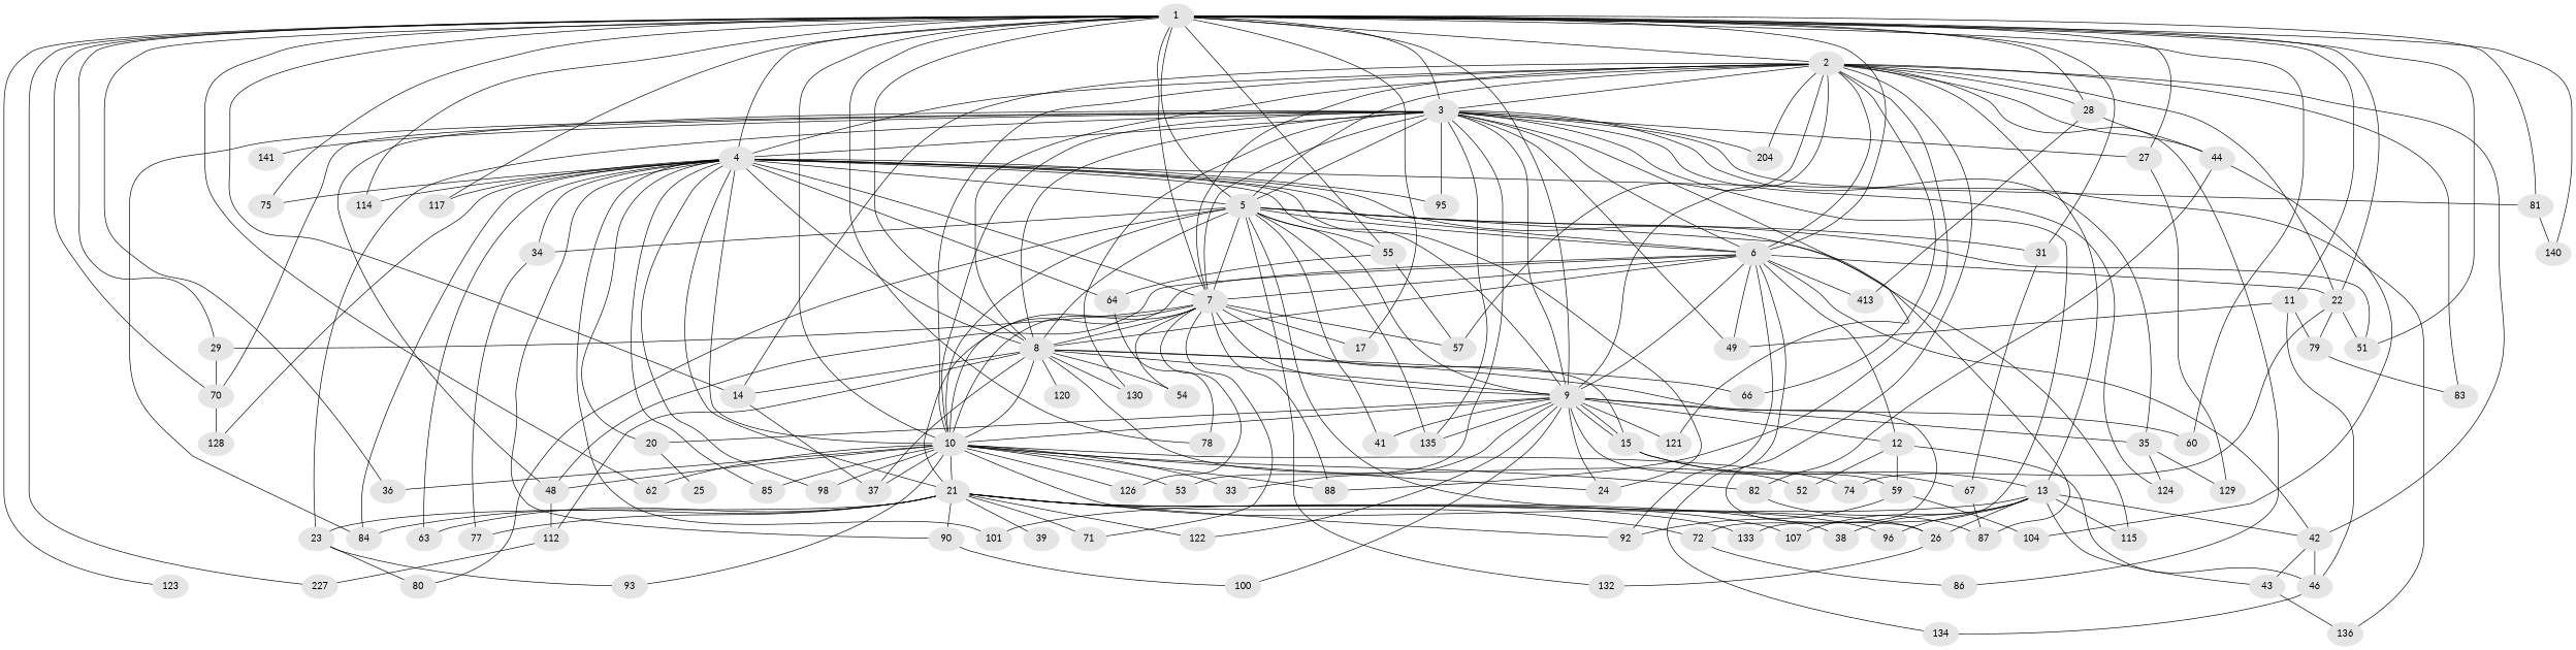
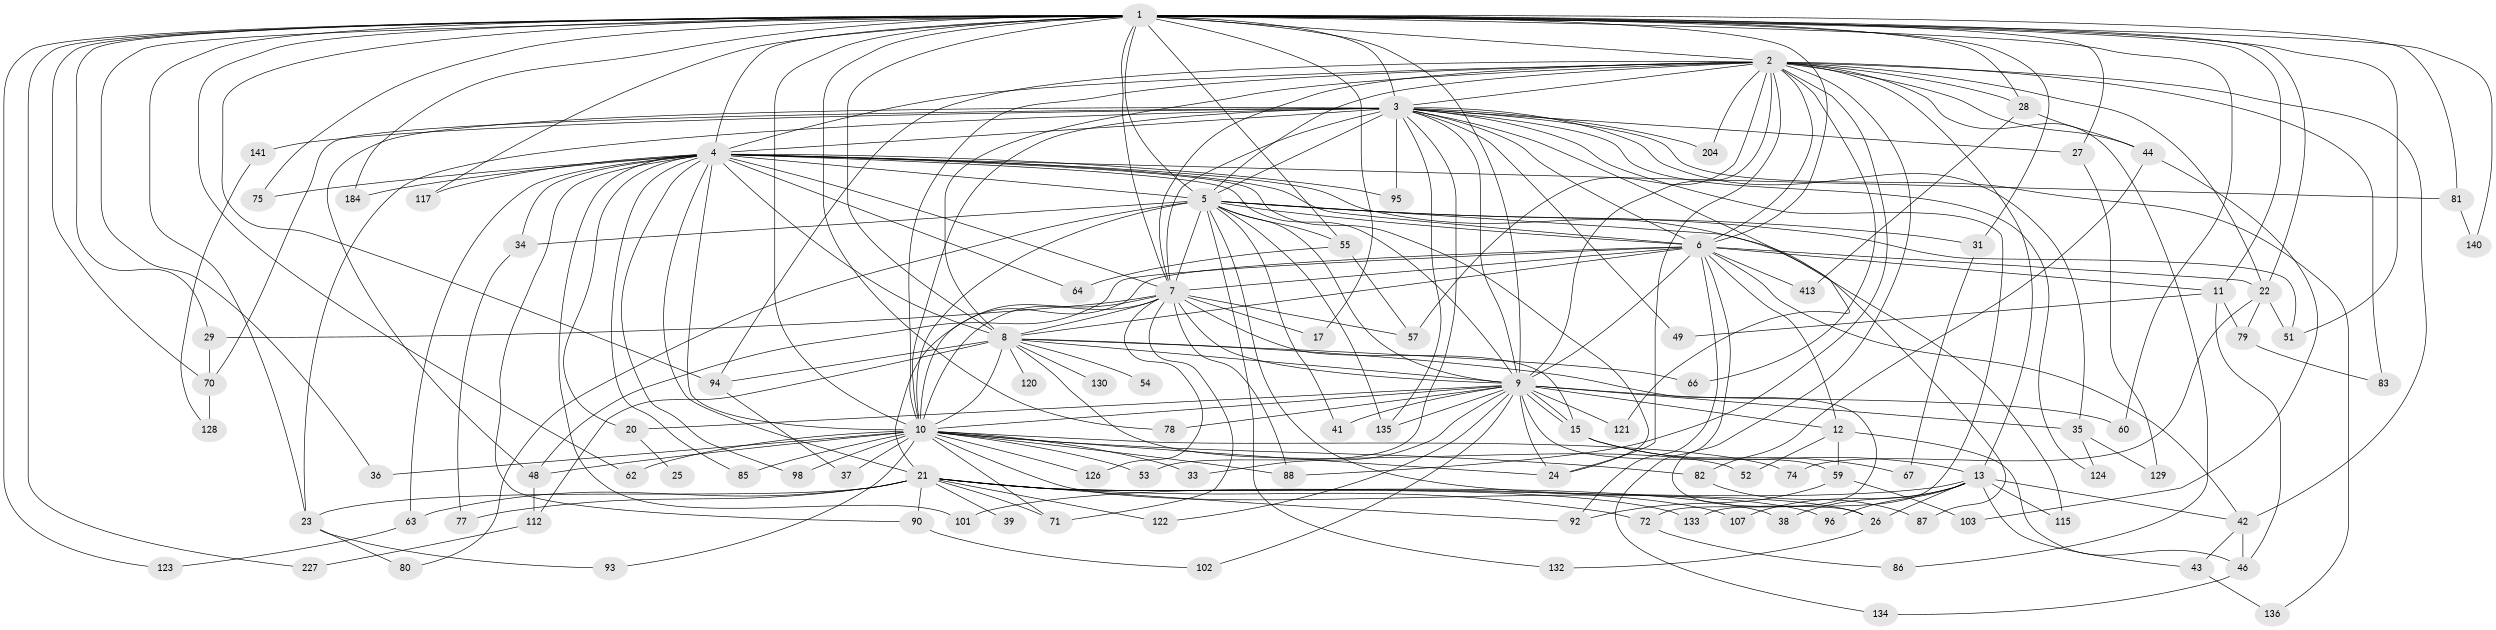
  graph {
    fontname=Lato
    node [color=gray90 fontname=Lato style=filled]
    edge [fontname=Lato]
    1 [super="+105"]
    2 [super="+18"]
    3 [super="+99"]
    4 [super="+89"]
    5 [super="+119"]
    6 [super="+97"]
    7 [super="+108"]
    8 [super="+45"]
    9 [super="+111"]
    10 [super="+19"]
    11
-   14 [super="+139"]
+   14 [super="+139" label=94]
    17
    22 [super="+76"]
    23 [super="+40"]
    27
    28
    29
    31 [super="+138"]
    36
    51 [super="+68"]
    55 [super="+110"]
    60
    62
    70 [super="+73"]
    75
    78
    81
-   114
+   114 [label=184]
    117
    123
    n32 [label=227]
    140
    13 [super="+30"]
    24 [super="+93"]
    26
    42 [super="+64"]
    44 [super="+56"]
    57
    66
    83
    86
    88 [super="+116"]
    n44 [label=204]
    35
    48 [super="+58"]
    49
    53
-   84 [super="+91"]
    95
    121
    124
    130
    133
    135
    136
    141
    20
    21 [super="+125"]
    34
    63
    n62 [label=64]
    85
    87 [super="+106"]
    90
    98
    101
    128
    41
    80
    115
    132
    12 [super="+32"]
    92 [super="+118"]
    n75 [label=413]
    134
    15 [super="+61"]
    54
    71
    126
    120
    37 [super="+137"]
    52
    72
    112
    33
    59
-   102 [label=100]
+   102
    122
    74
    82
    n92 [label=93]
    96
    46 [super="+69"]
    79
    129
    67
    38
    43
    107
-   103 [label=104]
+   103
    25
    77
    39
    1 -- 2 [weight=2]
    1 -- 3
    1 -- 4
    1 -- 5
    1 -- 6
    1 -- 7
    1 -- 8
    1 -- 9 [weight=2]
    1 -- 10
    1 -- 11
    1 -- 14
    1 -- 17
    1 -- 22
+   1 -- 23
    1 -- 27
    1 -- 28
    1 -- 29
    1 -- 31
    1 -- 36
    1 -- 51
    1 -- 55 [weight=2]
    1 -- 60
    1 -- 62
    1 -- 70
    1 -- 75
    1 -- 78
    1 -- 81
    1 -- 114
    1 -- 117
    1 -- 123
    1 -- n32
    1 -- 140
    2 -- 3
    2 -- 4
    2 -- 5
    2 -- 6
    2 -- 7 [weight=2]
    2 -- 8
    2 -- 9
    2 -- 10
    2 -- 14
    2 -- 22
    2 -- 28
    2 -- 13
+   2 -- 24
    2 -- 26
    2 -- 42
    2 -- 44
    2 -- 57
    2 -- 66
    2 -- 83
    2 -- 86
    2 -- 88
    2 -- n44
    3 -- 4 [weight=2]
    3 -- 5 [weight=2]
    3 -- 6
    3 -- 7
-   3 -- 8
    3 -- 9
    3 -- 10 [weight=2]
    3 -- 23
    3 -- 27
    3 -- 70
    3 -- n44
    3 -- 35
    3 -- 48
    3 -- 49
    3 -- 53
-   3 -- 84
    3 -- 95
    3 -- 121
    3 -- 124
-   3 -- 130
    3 -- 133
    3 -- 135
    3 -- 136
    3 -- 141 [weight=2]
    4 -- 5
    4 -- 6
    4 -- 7
    4 -- 8
    4 -- 9
    4 -- 10
    4 -- 75
    4 -- 81
    4 -- 114
    4 -- 117
    4 -- 24
-   4 -- 84
    4 -- 95
    4 -- 20
    4 -- 21
    4 -- 34
    4 -- 63
    4 -- n62
    4 -- 85
    4 -- 87
    4 -- 90
    4 -- 98
    4 -- 101
-   4 -- 128
+   141 -- 128
    5 -- 6
    5 -- 7
-   5 -- 8
    5 -- 9
    5 -- 10
    5 -- 31
    5 -- 51
    5 -- 55
    5 -- 26
    5 -- 135
    5 -- 34
    5 -- 41
    5 -- 80
    5 -- 115
    5 -- 132
    6 -- 7
    6 -- 8
    6 -- 9
    6 -- 10
-   6 -- 49
+   6 -- 11
    6 -- 22
    6 -- 42
    6 -- 48
    6 -- 12 [weight=2]
    6 -- 92
    6 -- n75
    6 -- 134
    7 -- 8 [weight=2]
    7 -- 9
    7 -- 10
    7 -- 17
    7 -- 29
    7 -- 57
    7 -- 88
    7 -- 21
    7 -- 15
-   7 -- 54
    7 -- 71
    7 -- 126
    8 -- 9
    8 -- 10
    8 -- 14
    8 -- 66
    8 -- 130
    8 -- 54
    8 -- 120
-   8 -- 37
    8 -- 52
    8 -- 72
    8 -- 112
    9 -- 10
    9 -- 60
-   n62 -- 78
+   9 -- 78
    9 -- 24
    9 -- 35
    9 -- 121
    9 -- 135
    9 -- 20
    9 -- 41
    9 -- 12 [weight=2]
    9 -- 15
    9 -- 15
    9 -- 33
    9 -- 59
    9 -- 102
    9 -- 122
    10 -- 36
    10 -- 62
    10 -- 24
    10 -- 88
    10 -- 48
    10 -- 53
-   10 -- 21
+   10 -- 71
    10 -- 85
    10 -- 98
    10 -- 126
    10 -- 37
    10 -- 33
    10 -- 74
    10 -- 82
    10 -- n92
    10 -- 96
    11 -- 49
    11 -- 46
    11 -- 79
    14 -- 37
    22 -- 51
    22 -- 74
    22 -- 79
    23 -- 80
    23 -- n92
    27 -- 129
    28 -- 44
    28 -- n75
    29 -- 70
    31 -- 67
    55 -- 57
    55 -- n62
    70 -- 128
    81 -- 140
    13 -- 26
    13 -- 42
    13 -- 101
    13 -- 115
    13 -- 96
    13 -- 38
    13 -- 43
    13 -- 107
    26 -- 132
    42 -- 46
    42 -- 43
    44 -- 82
    44 -- 103
    35 -- 124
    35 -- 129
    48 -- 112
    20 -- 25
    21 -- 23
-   21 -- 84
    21 -- 133
    21 -- 63
    21 -- 90
    21 -- 92
    21 -- 71
    21 -- 72
    21 -- 122
    21 -- 38
    21 -- 107
    21 -- 77
    21 -- 39
    34 -- 77
+   63 -- 123
    90 -- 102
    12 -- 52
    12 -- 59
    12 -- 46
    15 -- 13
    15 -- 67
    72 -- 86
    112 -- n32
    59 -- 92
    59 -- 103
    82 -- 87
    46 -- 134
    79 -- 83
-   67 -- 87
    43 -- 136
  }
